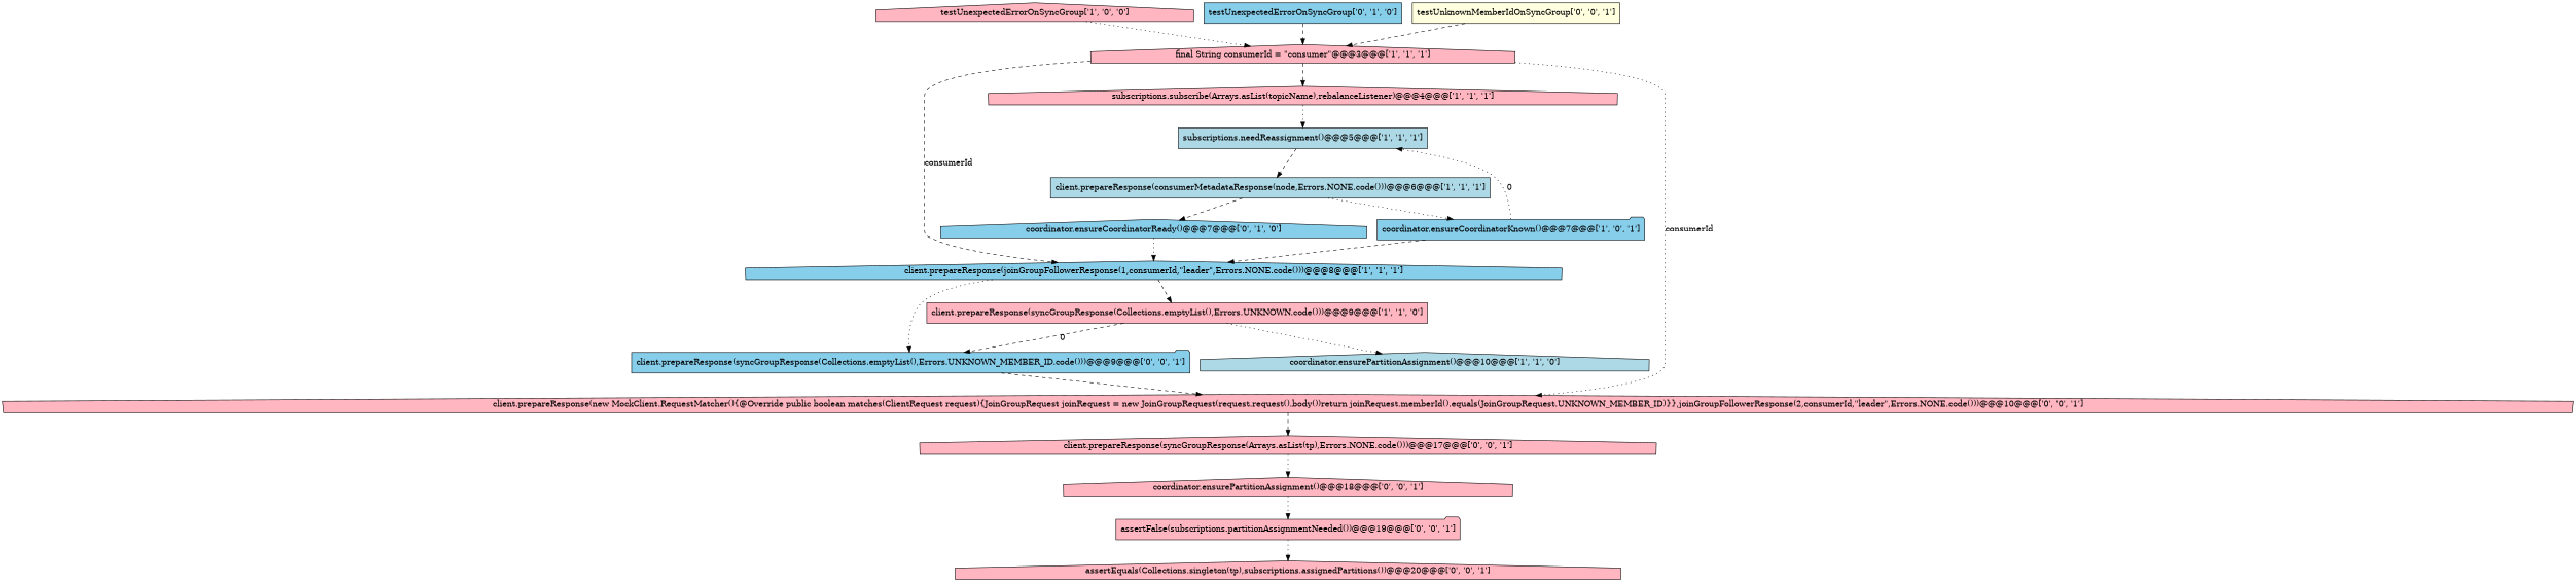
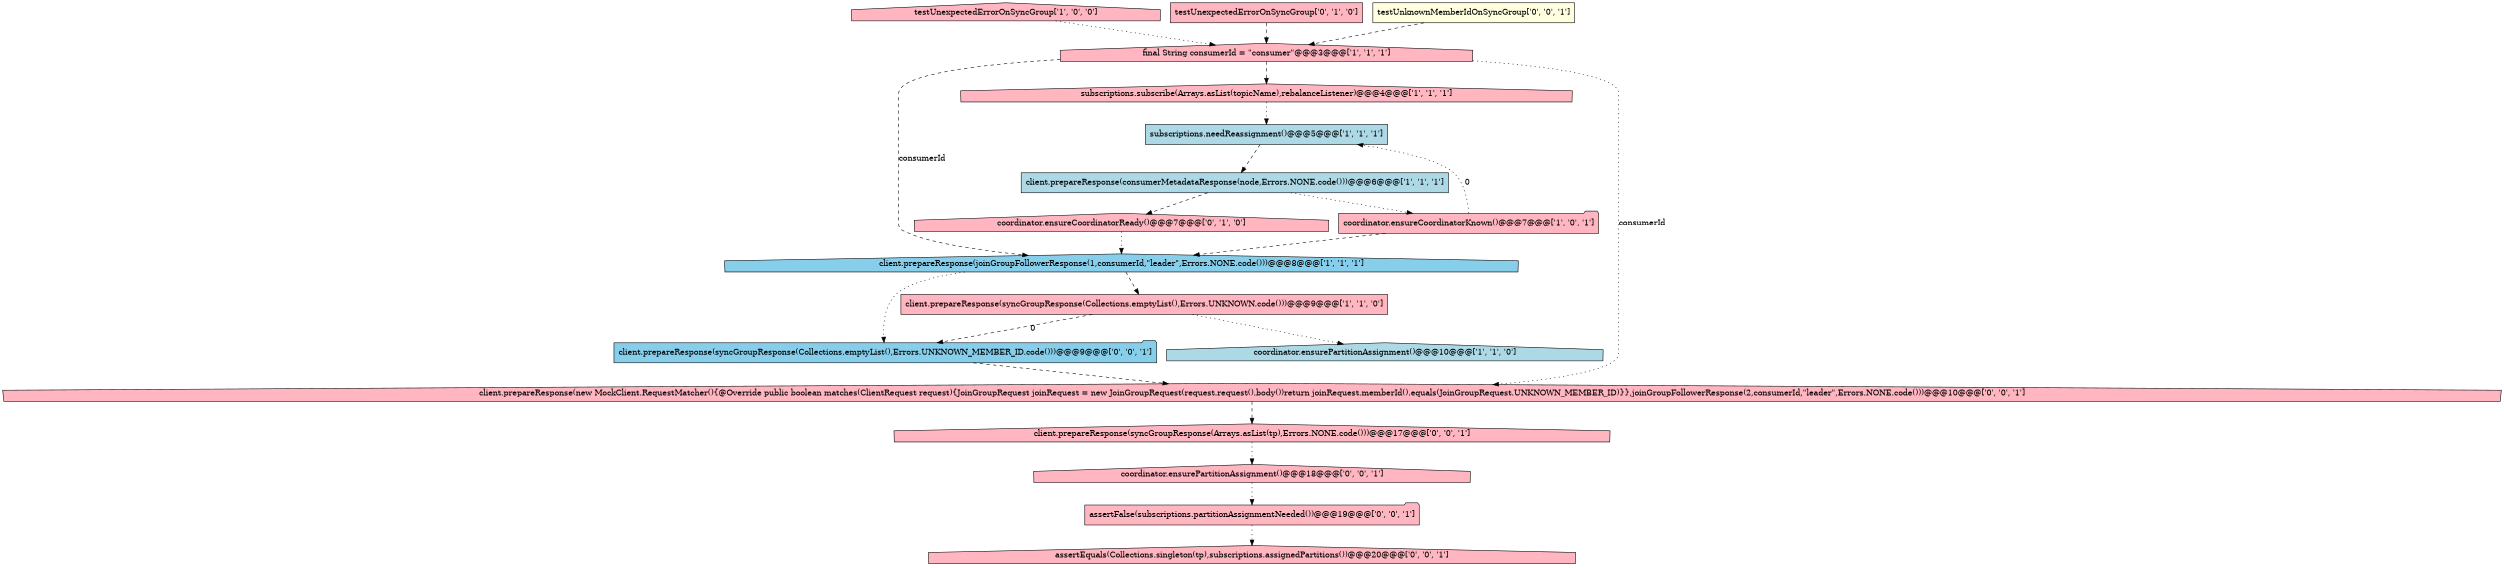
  digraph {
    node [fillcolor=lightpink shape=house style=filled]
    edge [style=dashed]
    n1 [label="final String consumerId = \"consumer\"@@@3@@@['1', '1', '1']"]
    n2 [fillcolor=skyblue label="client.prepareResponse(joinGroupFollowerResponse(1,consumerId,\"leader\",Errors.NONE.code()))@@@8@@@['1', '1', '1']"]
    n3 [label="subscriptions.subscribe(Arrays.asList(topicName),rebalanceListener)@@@4@@@['1', '1', '1']"]
    n4 [label="client.prepareResponse(new MockClient.RequestMatcher(){@Override public boolean matches(ClientRequest request){JoinGroupRequest joinRequest = new JoinGroupRequest(request.request().body())return joinRequest.memberId().equals(JoinGroupRequest.UNKNOWN_MEMBER_ID)}},joinGroupFollowerResponse(2,consumerId,\"leader\",Errors.NONE.code()))@@@10@@@['0', '0', '1']"]
    n5 [label="client.prepareResponse(syncGroupResponse(Collections.emptyList(),Errors.UNKNOWN.code()))@@@9@@@['1', '1', '0']" shape=box]
    n6 [fillcolor=skyblue label="client.prepareResponse(syncGroupResponse(Collections.emptyList(),Errors.UNKNOWN_MEMBER_ID.code()))@@@9@@@['0', '0', '1']" shape=folder]
    n7 [fillcolor=lightblue label="subscriptions.needReassignment()@@@5@@@['1', '1', '1']" shape=box]
    n8 [label="client.prepareResponse(syncGroupResponse(Arrays.asList(tp),Errors.NONE.code()))@@@17@@@['0', '0', '1']"]
    n9 [fillcolor=lightblue label="client.prepareResponse(consumerMetadataResponse(node,Errors.NONE.code()))@@@6@@@['1', '1', '1']" shape=box]
-   n10 [fillcolor=skyblue label="coordinator.ensureCoordinatorReady()@@@7@@@['0', '1', '0']"]
-   n11 [fillcolor=skyblue label="coordinator.ensureCoordinatorKnown()@@@7@@@['1', '0', '1']" shape=folder]
+   n10 [label="coordinator.ensureCoordinatorReady()@@@7@@@['0', '1', '0']"]
+   n11 [label="coordinator.ensureCoordinatorKnown()@@@7@@@['1', '0', '1']" shape=folder]
    n12 [label="coordinator.ensurePartitionAssignment()@@@18@@@['0', '0', '1']"]
    n13 [label="assertFalse(subscriptions.partitionAssignmentNeeded())@@@19@@@['0', '0', '1']" shape=folder]
    n14 [label="assertEquals(Collections.singleton(tp),subscriptions.assignedPartitions())@@@20@@@['0', '0', '1']"]
    n15 [fillcolor=lightblue label="coordinator.ensurePartitionAssignment()@@@10@@@['1', '1', '0']"]
    n16 [label="testUnexpectedErrorOnSyncGroup['1', '0', '0']"]
-   n17 [fillcolor=skyblue label="testUnexpectedErrorOnSyncGroup['0', '1', '0']" shape=box]
+   n17 [label="testUnexpectedErrorOnSyncGroup['0', '1', '0']" shape=box]
    n18 [fillcolor=lightyellow label="testUnknownMemberIdOnSyncGroup['0', '0', '1']" shape=box]
    n1 -> n2 [label=consumerId]
    n1 -> n3
    n1 -> n4 [label=consumerId style=dotted]
    n2 -> n5
    n2 -> n6 [style=dotted]
    n3 -> n7 [style=dotted]
    n4 -> n8
    n5 -> n6 [label=0]
    n5 -> n15 [style=dotted]
    n6 -> n4
    n7 -> n9
    n8 -> n12 [style=dotted]
    n9 -> n10
    n9 -> n11 [style=dotted]
    n10 -> n2 [style=dotted]
    n11 -> n2
    n11 -> n7 [label=0 style=dotted]
    n12 -> n13 [style=dotted]
    n13 -> n14 [style=dotted]
    n16 -> n1 [style=dotted]
    n17 -> n1
    n18 -> n1
  }
